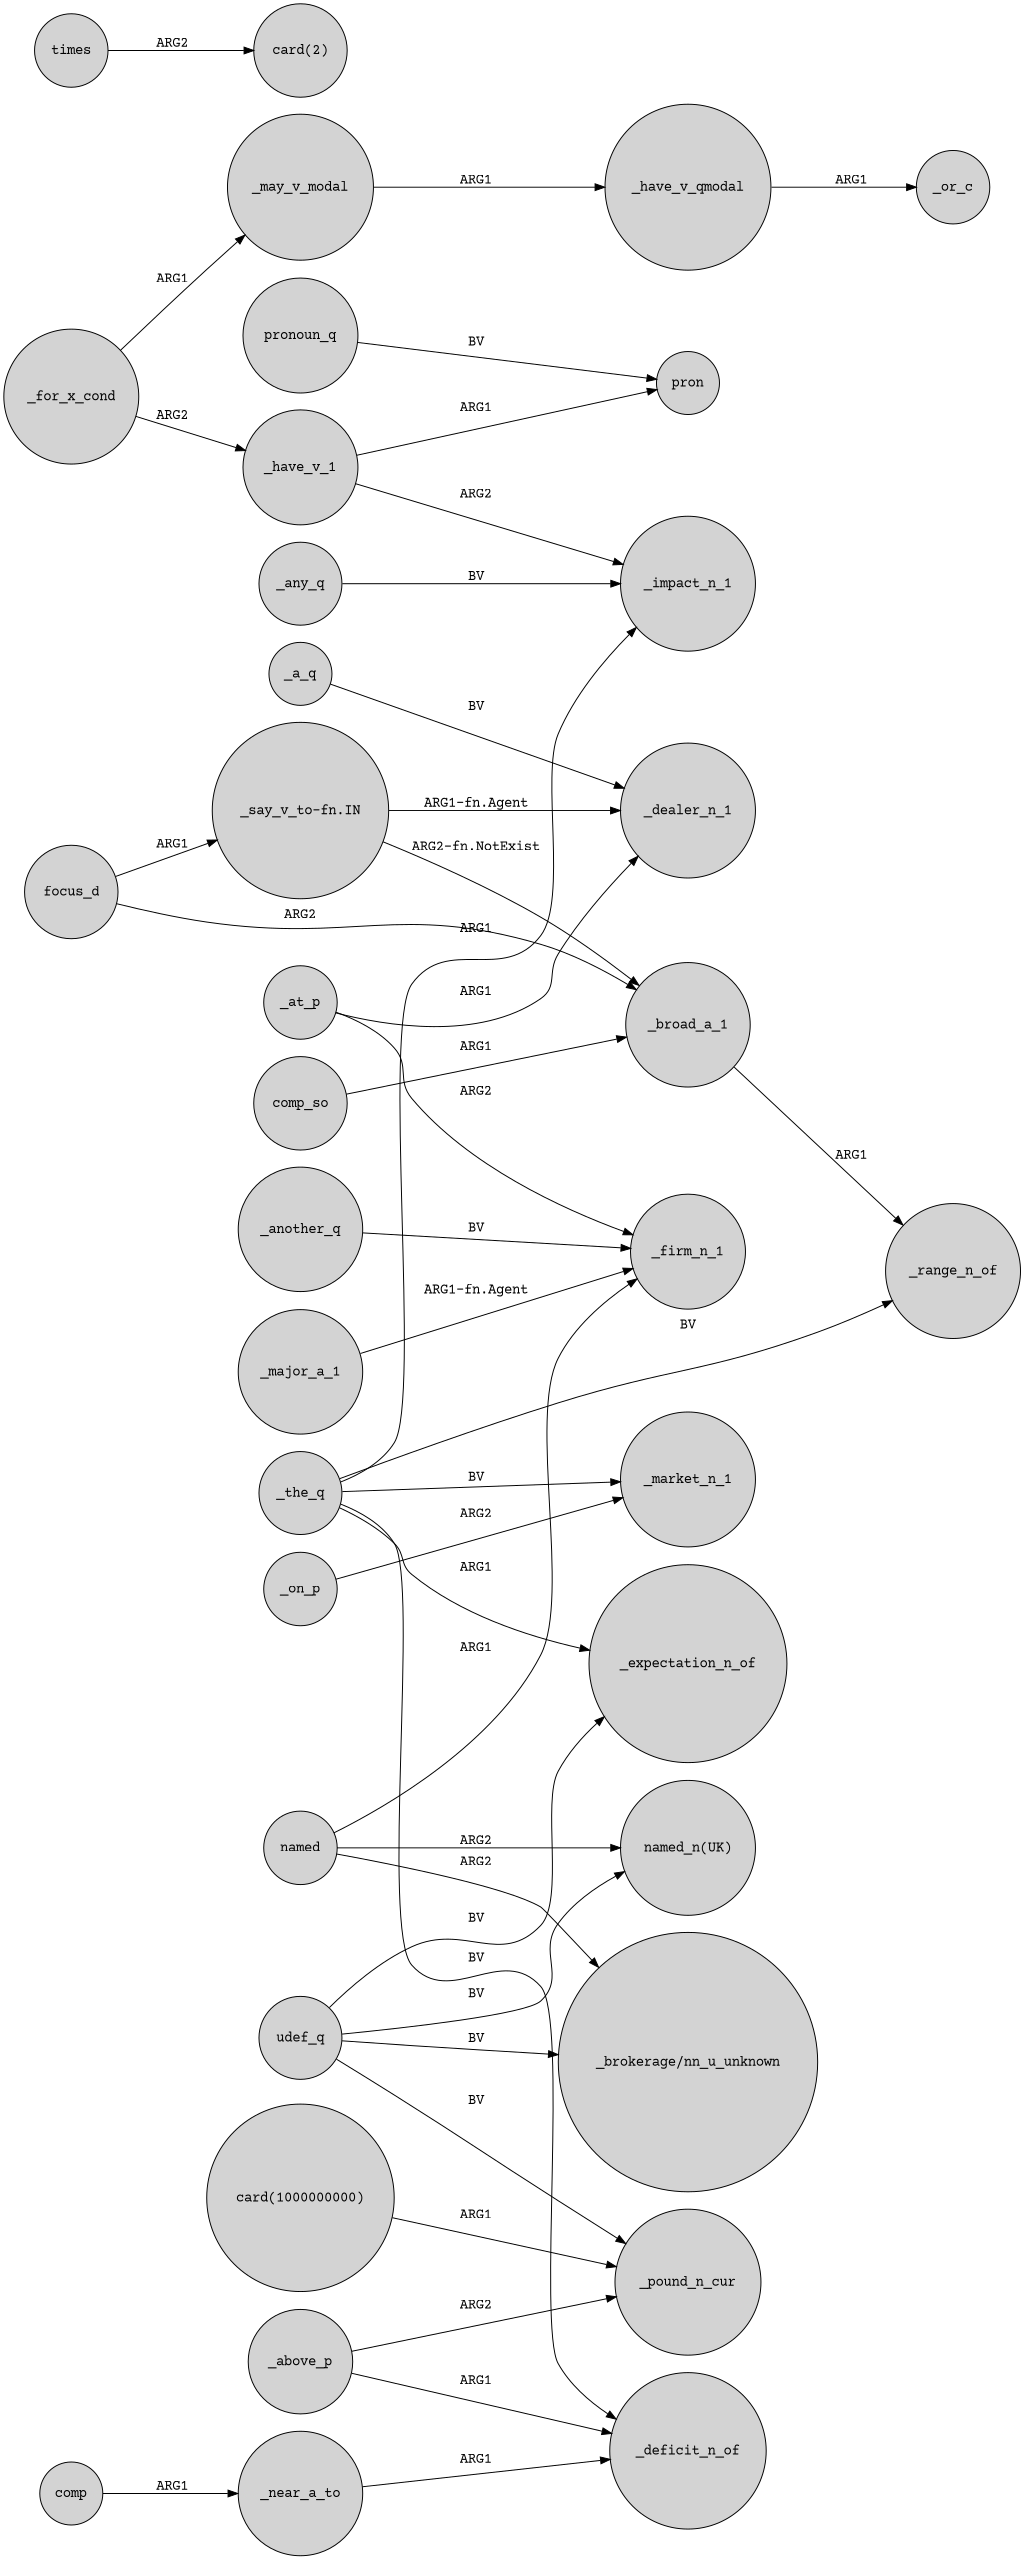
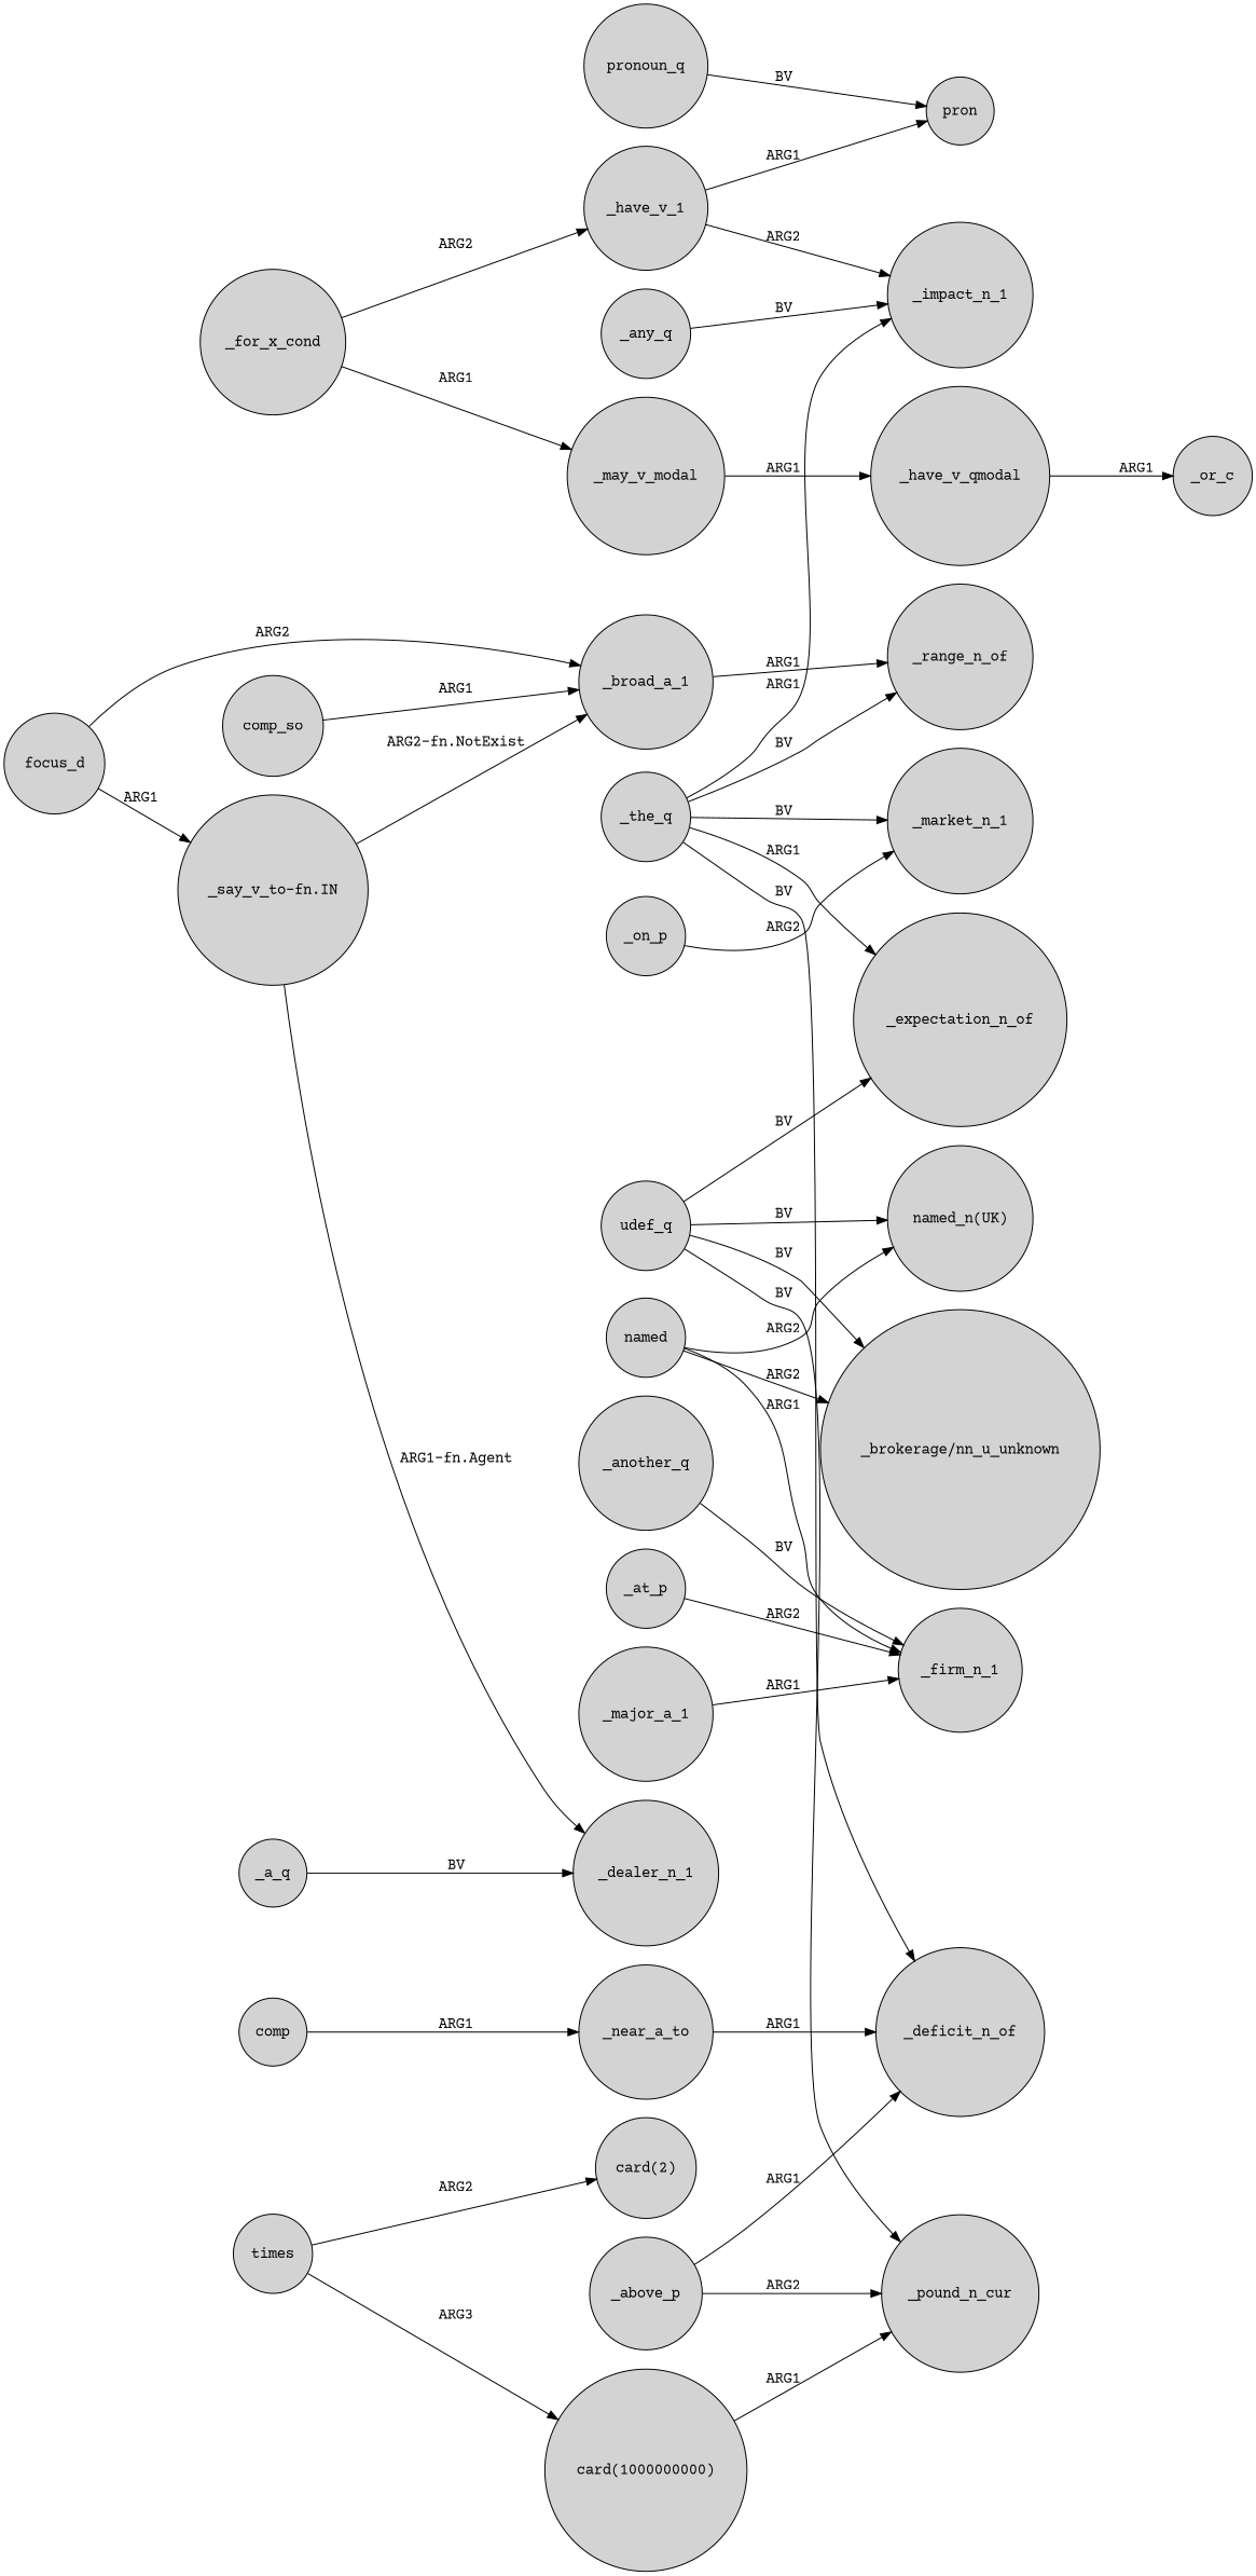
  digraph {
    fontname="Courier Prime"
    rankdir=LR
    node [fontname="Courier Prime" shape=circle style=filled]
    edge [fontname="Courier Prime"]
    _for_x_cond
    _have_v_1
    _may_v_modal
    pron
    _impact_n_1
    _have_v_qmodal
    focus_d
    _broad_a_1
    "_say_v_to-fn.IN"
    _range_n_of
    _dealer_n_1
    _another_q
    _firm_n_1
    udef_q
    "named_n(UK)"
    _expectation_n_of
    _pound_n_cur
    "_brokerage/nn_u_unknown"
    comp
    _near_a_to
    _deficit_n_of
    _on_p
    _market_n_1
    n24 [label=named]
    _at_p
    comp_so
    _above_p
    _or_c
    times
    "card(1000000000)"
    "card(2)"
    pronoun_q
    _any_q
    _major_a_1
    _the_q
    _a_q
    _for_x_cond -> _have_v_1 [label=ARG2]
    _for_x_cond -> _may_v_modal [label=ARG1]
    _have_v_1 -> pron [label=ARG1]
    _have_v_1 -> _impact_n_1 [label=ARG2]
    _may_v_modal -> _have_v_qmodal [label=ARG1]
    _have_v_qmodal -> _or_c [label=ARG1]
    focus_d -> _broad_a_1 [label=ARG2]
    focus_d -> "_say_v_to-fn.IN" [label=ARG1]
    _broad_a_1 -> _range_n_of [label=ARG1]
    "_say_v_to-fn.IN" -> _broad_a_1 [label="ARG2-fn.NotExist"]
    "_say_v_to-fn.IN" -> _dealer_n_1 [label="ARG1-fn.Agent"]
    _another_q -> _firm_n_1 [label=BV]
    udef_q -> "named_n(UK)" [label=BV]
    udef_q -> _expectation_n_of [label=BV]
    udef_q -> _pound_n_cur [label=BV]
    udef_q -> "_brokerage/nn_u_unknown" [label=BV]
    comp -> _near_a_to [label=ARG1]
    _near_a_to -> _deficit_n_of [label=ARG1]
    _on_p -> _market_n_1 [label=ARG2]
    n24 -> _firm_n_1 [label=ARG1]
    n24 -> "named_n(UK)" [label=ARG2]
    n24 -> "_brokerage/nn_u_unknown" [label=ARG2]
-   _at_p -> _dealer_n_1 [label=ARG1]
    _at_p -> _firm_n_1 [label=ARG2]
    comp_so -> _broad_a_1 [label=ARG1]
    _above_p -> _pound_n_cur [label=ARG2]
    _above_p -> _deficit_n_of [label=ARG1]
+   times -> "card(1000000000)" [label=ARG3]
    times -> "card(2)" [label=ARG2]
    "card(1000000000)" -> _pound_n_cur [label=ARG1]
    pronoun_q -> pron [label=BV]
    _any_q -> _impact_n_1 [label=BV]
-   _major_a_1 -> _firm_n_1 [label="ARG1-fn.Agent"]
+   _major_a_1 -> _firm_n_1 [label=ARG1]
    _the_q -> _impact_n_1 [label=ARG1]
    _the_q -> _range_n_of [label=BV]
    _the_q -> _expectation_n_of [label=ARG1]
    _the_q -> _deficit_n_of [label=BV]
    _the_q -> _market_n_1 [label=BV]
    _a_q -> _dealer_n_1 [label=BV]
  }
